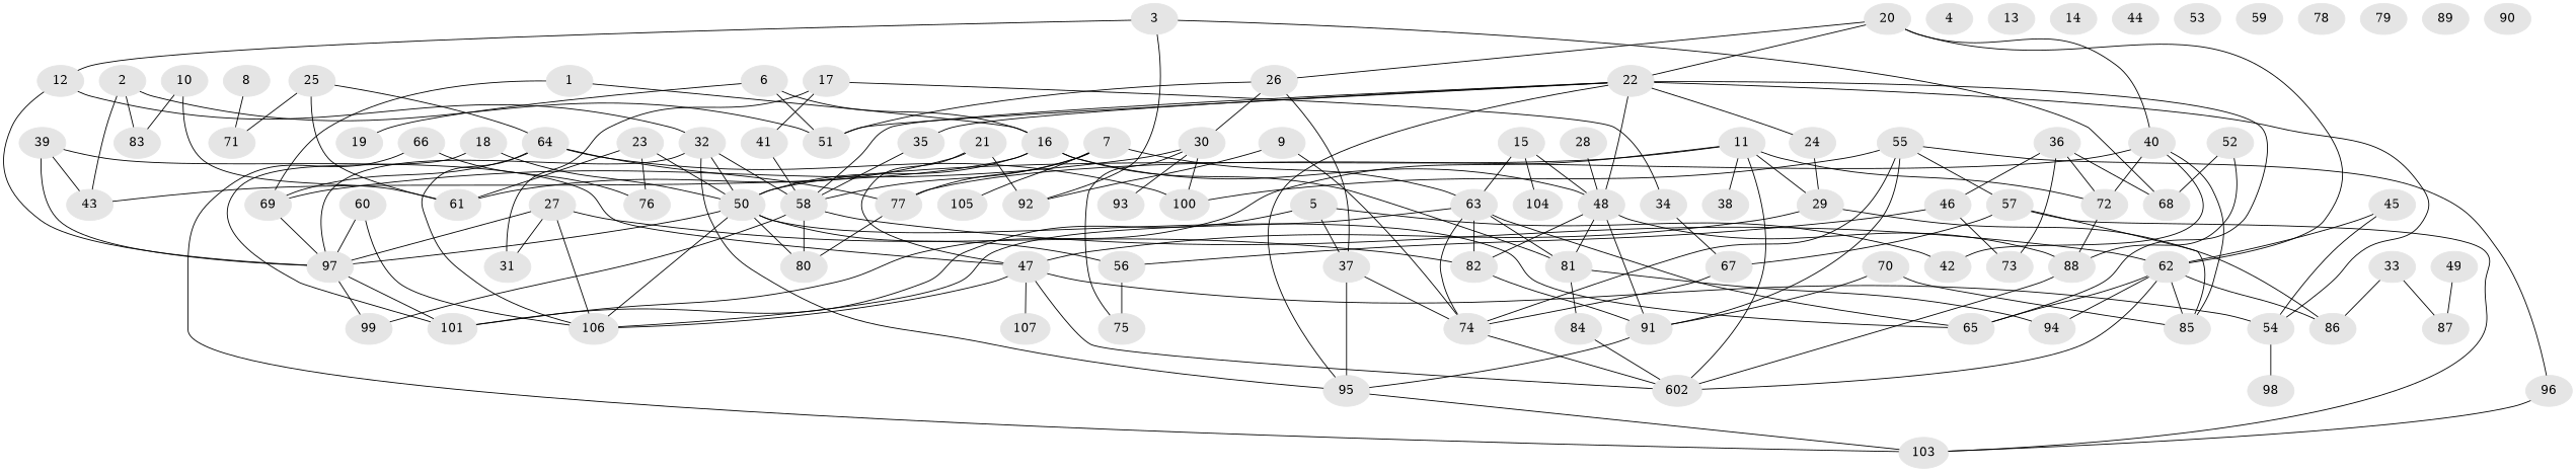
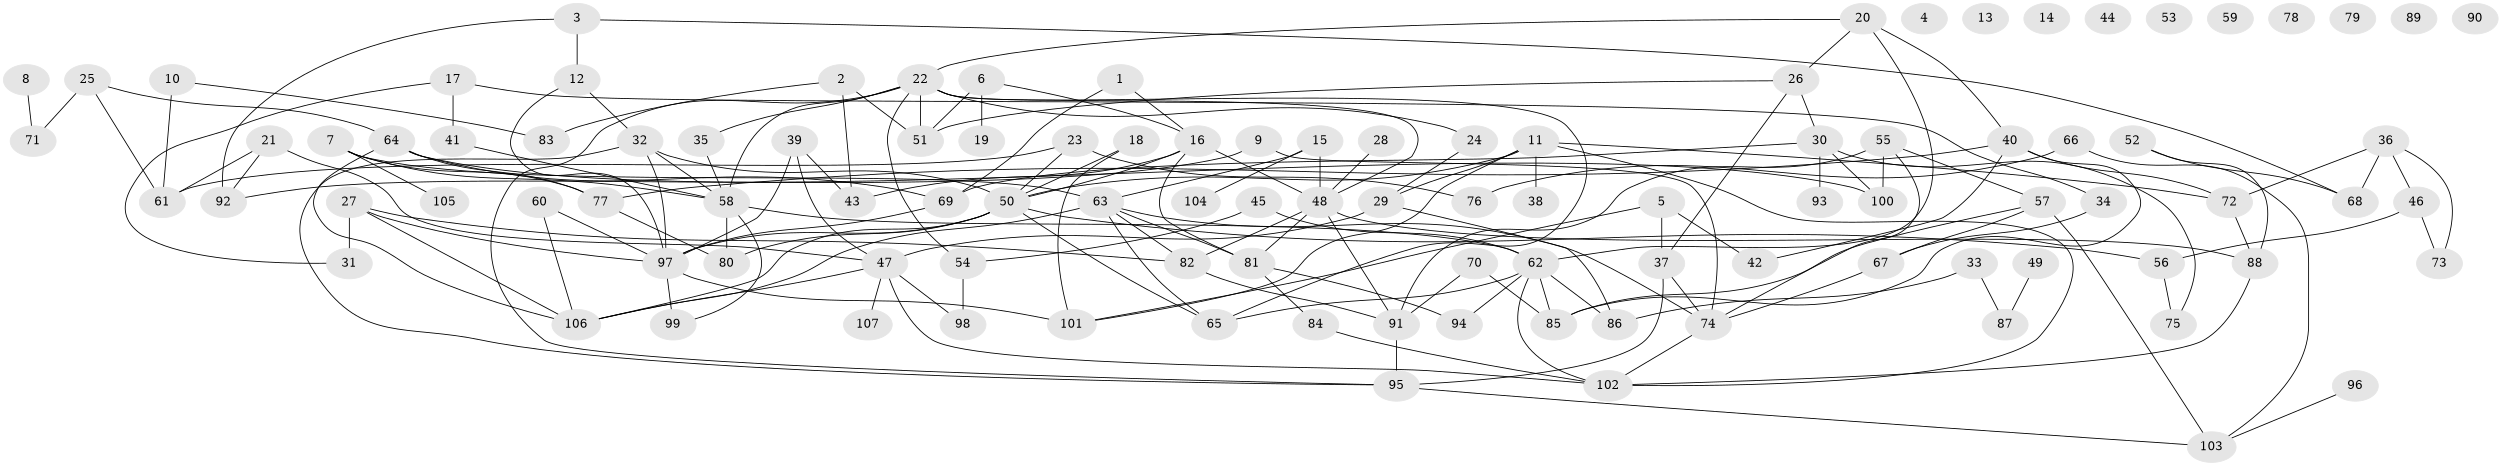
  graph {
    node [color=gray90 style=filled]
    1
    16
    69
    43
    50
    48
    81
    63
    74
    65
    82
    106
    97
    2
    51
    83
    3
    12
    68
    92
    32
    4
    5
    37
    42
    101
    95
    6
    19
    7
    58
    77
    105
    62
    80
    99
    8
    71
    9
-   102 [label=602]
+   102
    10
    61
    11
    29
    38
    72
    47
    86
    56
    88
    13
    14
    15
    104
    91
    94
    84
    17
    31
    34
    41
    67
    18
    20
    22
    26
    40
    24
    35
    54
    30
    85
    21
    107
    98
    103
    23
    76
    25
    64
    100
    75
    93
    27
    28
    33
    87
    36
    46
    73
    39
    44
    45
    49
    52
    53
    55
    57
    96
    59
    60
    66
    70
    78
    79
    89
    90
    1 -- 16
    1 -- 69
    16 -- 43
    16 -- 50
    16 -- 48
    16 -- 81
    69 -- 97
    50 -- 65
    50 -- 106
    50 -- 97
    50 -- 80
    50 -- 56
    48 -- 81
    48 -- 82
    48 -- 88
    48 -- 91
    81 -- 94
    81 -- 84
    63 -- 81
    63 -- 74
    63 -- 65
    63 -- 82
    63 -- 106
    74 -- 102
    82 -- 91
    97 -- 101
    97 -- 99
    2 -- 43
    2 -- 51
    2 -- 83
    3 -- 12
    3 -- 68
    3 -- 92
    12 -- 97
    12 -- 32
    32 -- 50
    32 -- 97
    32 -- 95
    32 -- 58
    5 -- 37
    5 -- 42
    5 -- 101
    37 -- 74
    37 -- 95
    95 -- 103
    6 -- 16
    6 -- 51
    6 -- 19
    7 -- 63
    7 -- 58
    7 -- 77
    7 -- 105
    58 -- 62
    58 -- 80
    58 -- 99
    77 -- 80
    62 -- 65
    62 -- 102
    62 -- 86
    62 -- 94
    62 -- 85
    8 -- 71
    9 -- 74
    9 -- 92
    10 -- 83
    10 -- 61
    11 -- 50
    11 -- 101
    11 -- 102
    11 -- 29
    11 -- 38
    11 -- 72
    29 -- 47
    29 -- 86
    72 -- 88
    47 -- 106
    47 -- 102
-   47 -- 54
+   47 -- 98
    47 -- 107
    56 -- 75
    88 -- 102
    15 -- 48
    15 -- 63
    15 -- 104
    91 -- 95
    84 -- 102
    17 -- 31
    17 -- 34
    17 -- 41
    34 -- 67
    41 -- 58
    67 -- 74
    18 -- 50
    18 -- 101
    20 -- 62
    20 -- 22
    20 -- 26
    20 -- 40
    22 -- 48
    22 -- 65
    22 -- 51
    22 -- 95
    22 -- 58
    22 -- 24
    22 -- 35
    22 -- 54
    26 -- 51
    26 -- 37
    26 -- 30
    40 -- 42
    40 -- 77
    40 -- 72
    40 -- 85
    24 -- 29
    35 -- 58
    54 -- 98
    30 -- 69
    30 -- 100
    30 -- 75
    30 -- 93
    21 -- 92
    21 -- 61
    21 -- 47
    23 -- 50
    23 -- 61
    23 -- 76
    25 -- 71
    25 -- 61
    25 -- 64
    64 -- 69
    64 -- 106
    64 -- 77
    64 -- 100
    27 -- 82
    27 -- 106
    27 -- 97
    27 -- 31
    28 -- 48
    33 -- 86
    33 -- 87
    36 -- 68
    36 -- 72
    36 -- 46
    36 -- 73
    46 -- 56
    46 -- 73
    39 -- 43
    39 -- 97
    39 -- 47
    45 -- 62
    45 -- 54
    49 -- 87
    52 -- 68
    52 -- 88
    55 -- 74
    55 -- 91
    55 -- 100
    55 -- 57
-   55 -- 96
    57 -- 67
    57 -- 85
    57 -- 103
    96 -- 103
    60 -- 106
    60 -- 97
    66 -- 103
    66 -- 76
    70 -- 91
    70 -- 85
  }
